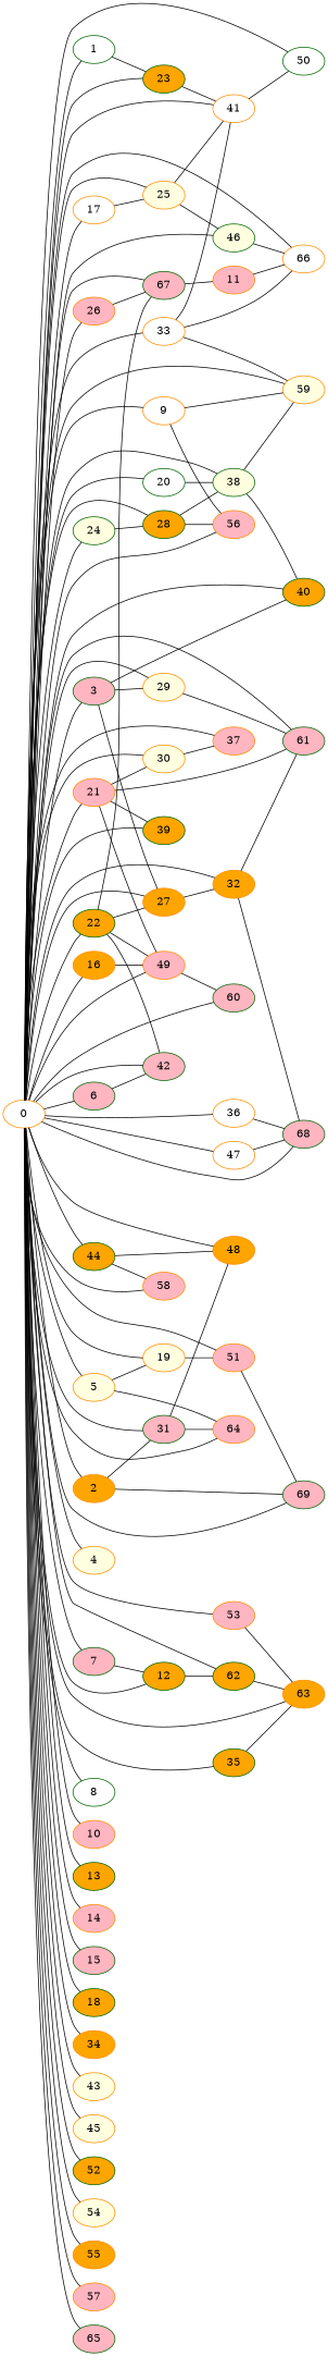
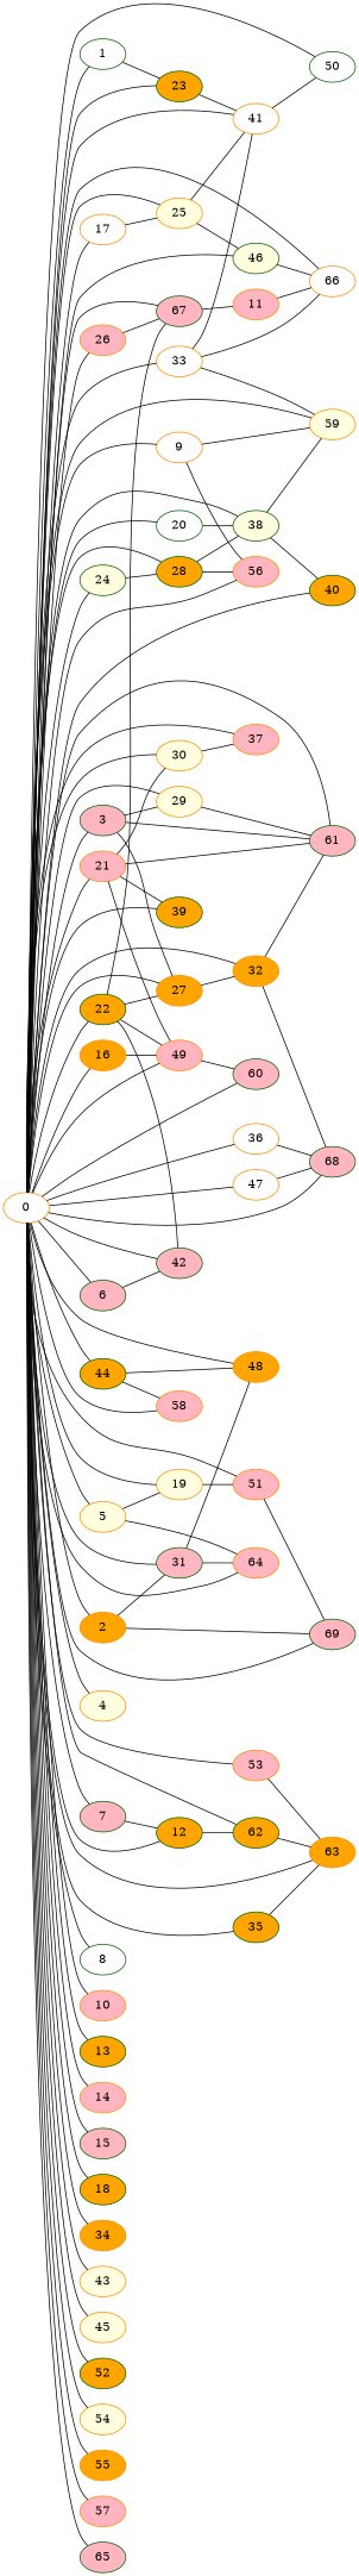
  graph {
    rankdir=LR
    node [color=darkorange fillcolor=lightpink style=filled]
    0 [fillcolor=white]
    1 [color=darkgreen fillcolor=white]
    2 [fillcolor=orange]
    3 [color=darkgreen]
    4 [fillcolor=lightyellow]
    5 [fillcolor=lightyellow]
    6 [color=darkgreen]
    7 [color=darkgreen]
    8 [color=darkgreen fillcolor=white]
    9 [fillcolor=white]
    10
    12 [color=darkgreen fillcolor=orange]
    13 [color=darkgreen fillcolor=orange]
    14
    15 [color=darkgreen]
    16 [fillcolor=orange]
    17 [fillcolor=white]
    18 [color=darkgreen fillcolor=orange]
    19 [fillcolor=lightyellow]
    20 [color=darkgreen fillcolor=white]
    21
    22 [color=darkgreen fillcolor=orange]
    23 [color=darkgreen fillcolor=orange]
    24 [color=darkgreen fillcolor=lightyellow]
    25 [fillcolor=lightyellow]
    26
    27 [fillcolor=orange]
    28 [color=darkgreen fillcolor=orange]
    29 [fillcolor=lightyellow]
    30 [fillcolor=lightyellow]
    31 [color=darkgreen]
    32 [fillcolor=orange]
    33 [fillcolor=white]
    34 [fillcolor=orange]
    35 [color=darkgreen fillcolor=orange]
    36 [fillcolor=white]
    37
    38 [color=darkgreen fillcolor=lightyellow]
    39 [color=darkgreen fillcolor=orange]
    40 [color=darkgreen fillcolor=orange]
    41 [fillcolor=white]
    42 [color=darkgreen]
    43 [fillcolor=lightyellow]
    44 [color=darkgreen fillcolor=orange]
    45 [fillcolor=lightyellow]
    46 [color=darkgreen fillcolor=lightyellow]
    47 [fillcolor=white]
    48 [fillcolor=orange]
    49
    50 [color=darkgreen fillcolor=white]
    51
    52 [color=darkgreen fillcolor=orange]
    53
    54 [fillcolor=lightyellow]
    55 [fillcolor=orange]
    56
    57
    58
    59 [fillcolor=lightyellow]
    60 [color=darkgreen]
    61 [color=darkgreen]
    62 [color=darkgreen fillcolor=orange]
    63 [fillcolor=orange]
    64
    65 [color=darkgreen]
    66 [fillcolor=white]
    67 [color=darkgreen]
    68 [color=darkgreen]
    69 [color=darkgreen]
    11
    0 -- 1
    0 -- 2
    0 -- 3
    0 -- 4
    0 -- 5
    0 -- 6
    0 -- 7
    0 -- 8
    0 -- 9
    0 -- 10
    0 -- 12
    0 -- 13
    0 -- 14
    0 -- 15
    0 -- 16
    0 -- 17
    0 -- 18
    0 -- 19
    0 -- 20
    0 -- 21
    0 -- 22
    0 -- 23
    0 -- 24
    0 -- 25
    0 -- 26
    0 -- 27
    0 -- 28
    0 -- 29
    0 -- 30
    0 -- 31
    0 -- 32
    0 -- 33
    0 -- 34
    0 -- 35
    0 -- 36
    0 -- 37
    0 -- 38
    0 -- 39
    0 -- 40
    0 -- 41
    0 -- 42
    0 -- 43
    0 -- 44
    0 -- 45
    0 -- 46
    0 -- 47
    0 -- 48
    0 -- 49
    0 -- 50
    0 -- 51
    0 -- 52
    0 -- 53
    0 -- 54
    0 -- 55
    0 -- 56
    0 -- 57
    0 -- 58
    0 -- 59
    0 -- 60
    0 -- 61
    0 -- 62
    0 -- 63
    0 -- 64
    0 -- 65
    0 -- 66
    0 -- 67
    0 -- 68
    0 -- 69
    1 -- 23
    2 -- 31
    2 -- 69
    3 -- 27
    3 -- 29
-   3 -- 40
+   3 -- 61
    5 -- 19
    5 -- 64
    6 -- 42
    7 -- 12
    9 -- 56
    9 -- 59
    12 -- 62
    16 -- 49
    17 -- 25
    19 -- 51
    20 -- 38
    21 -- 30
    21 -- 39
    21 -- 49
    21 -- 61
    22 -- 27
    22 -- 42
    22 -- 49
    22 -- 67
    23 -- 41
    24 -- 28
    25 -- 41
    25 -- 46
    26 -- 67
    27 -- 32
    28 -- 38
    28 -- 56
    29 -- 61
    30 -- 37
    31 -- 48
    31 -- 64
    32 -- 61
    32 -- 68
    33 -- 41
    33 -- 59
    33 -- 66
    35 -- 63
    36 -- 68
    38 -- 40
    38 -- 59
    41 -- 50
    44 -- 48
    44 -- 58
    46 -- 66
    47 -- 68
    49 -- 60
    51 -- 69
    53 -- 63
    62 -- 63
    67 -- 11
    11 -- 66
  }
